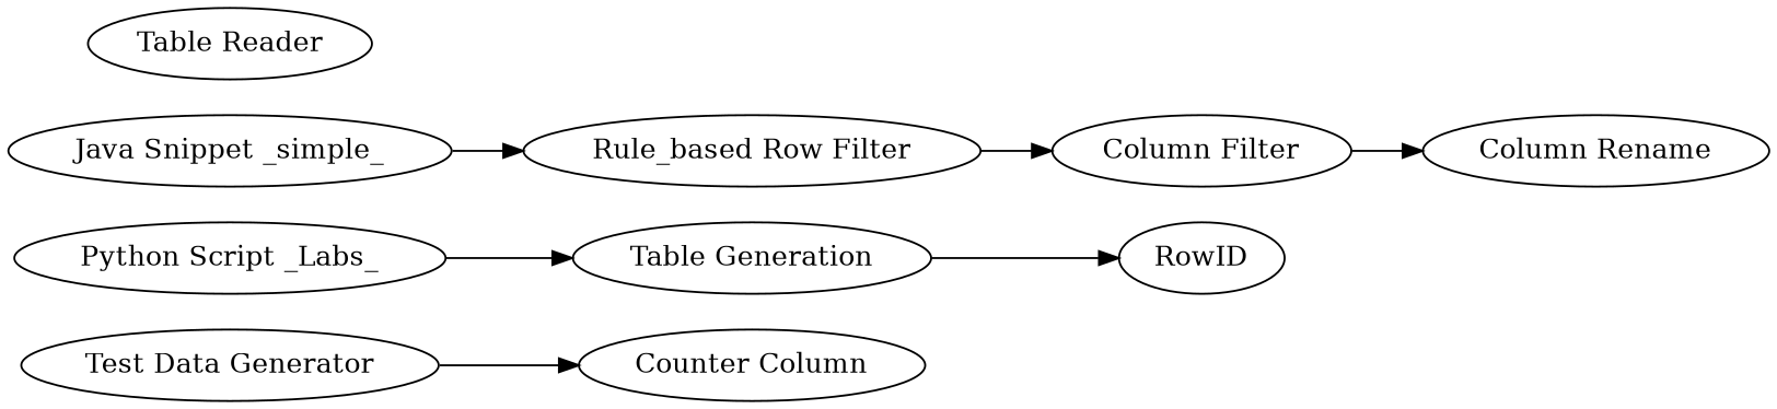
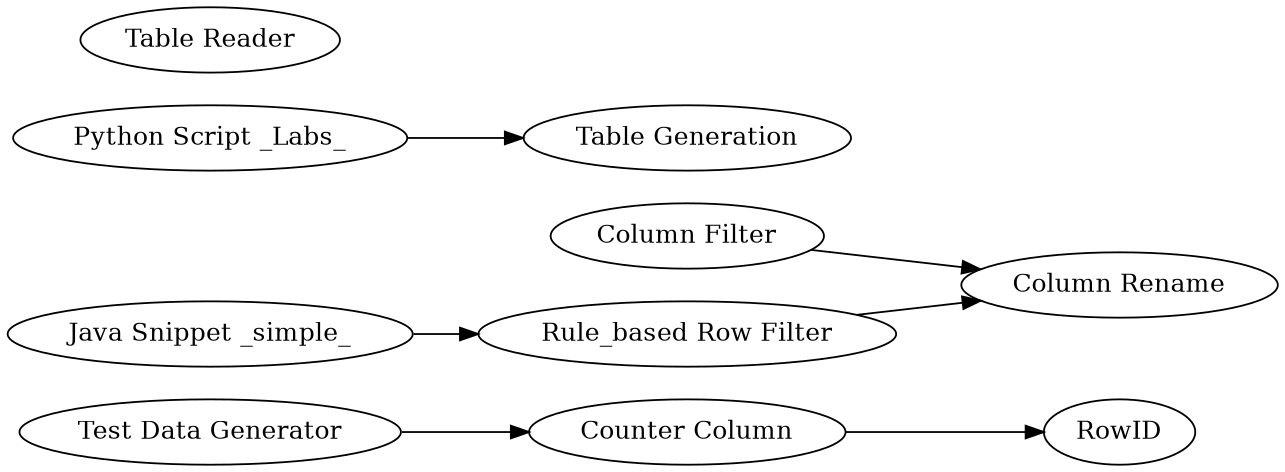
  digraph {
    rankdir=LR
    n1 [label="Test Data Generator"]
    n2 [label="Counter Column"]
    n3 [label=RowID]
    n4 [label="Column Filter"]
    n5 [label="Column Rename"]
    n6 [label="Java Snippet _simple_"]
    n7 [label="Rule_based Row Filter"]
    n8 [label="Python Script _Labs_"]
    n9 [label="Table Generation"]
    n10 [label="Table Reader"]
    n1 -> n2
-   n9 -> n3
+   n2 -> n3
    n4 -> n5
    n6 -> n7
-   n7 -> n4
+   n7 -> n5
    n8 -> n9
  }
